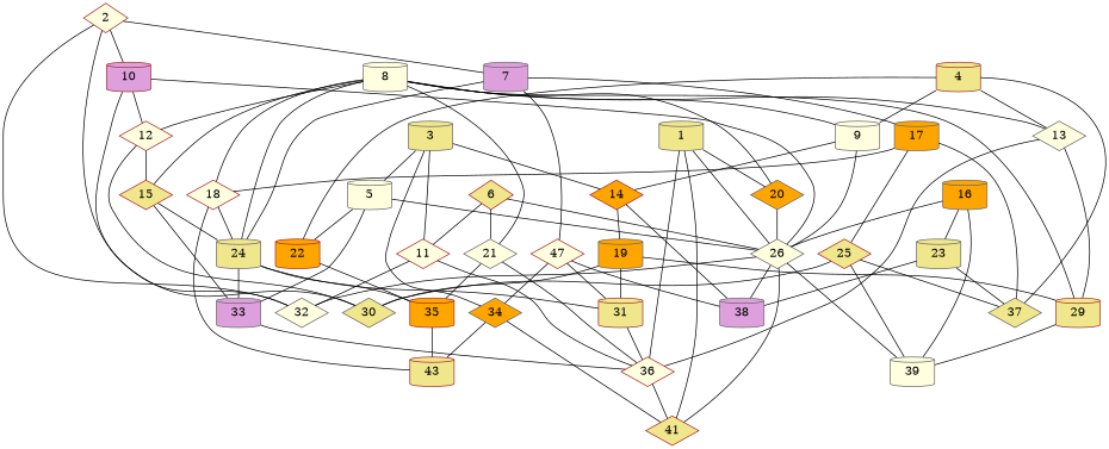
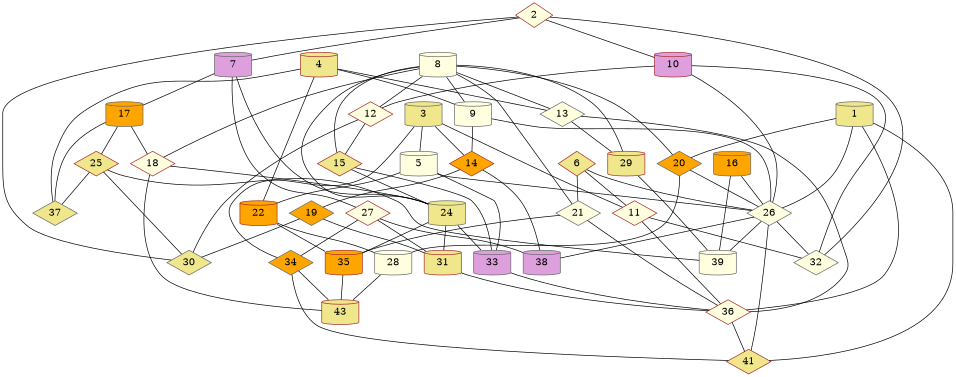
  graph {
    node [color=gray40 fillcolor=lightyellow shape=cylinder style=filled]
    edge [weight=1.0]
    1 [fillcolor=khaki]
    20 [fillcolor=orange shape=diamond]
    26 [shape=diamond]
    36 [color=brown shape=diamond]
    41 [color=brown fillcolor=khaki shape=diamond]
+   28
    32 [shape=diamond]
    38 [fillcolor=plum]
    39
    2 [color=brown shape=diamond]
    7 [fillcolor=plum]
    10 [color=brown fillcolor=plum]
    30 [fillcolor=khaki shape=diamond]
    17 [fillcolor=orange]
    24 [fillcolor=khaki]
-   27 [color=brown shape=diamond label=47]
+   27 [color=brown shape=diamond]
    12 [color=brown shape=diamond]
    3 [fillcolor=khaki]
    5
    11 [color=brown shape=diamond]
    14 [color=brown fillcolor=orange shape=diamond]
    34 [fillcolor=orange shape=diamond]
    22 [color=brown fillcolor=orange]
    33 [fillcolor=plum]
-   19 [fillcolor=orange]
+   19 [fillcolor=orange shape=diamond]
    43 [color=brown fillcolor=khaki]
    4 [color=brown fillcolor=khaki]
    9
    13 [shape=diamond]
    37 [fillcolor=khaki shape=diamond]
    29 [color=brown fillcolor=khaki]
    35 [color=brown fillcolor=orange]
    6 [color=brown fillcolor=khaki shape=diamond]
    21 [shape=diamond]
    18 [color=brown shape=diamond]
    25 [color=brown fillcolor=khaki shape=diamond]
    31 [color=brown fillcolor=khaki]
    8
    15 [color=brown fillcolor=khaki shape=diamond]
    16 [fillcolor=orange]
-   23 [fillcolor=khaki]
    1 -- 20
    1 -- 26
    1 -- 36 [weight=3.0]
    1 -- 41
    20 -- 26
+   20 -- 28
    26 -- 41
    26 -- 32
    26 -- 38
    26 -- 39
    36 -- 41
+   28 -- 43
    2 -- 32
    2 -- 7
    2 -- 10
    2 -- 30
    7 -- 17
    7 -- 24
    7 -- 27
    10 -- 26
    10 -- 32
    10 -- 12
    17 -- 37
    17 -- 18
    17 -- 25
    24 -- 33
    24 -- 35
    24 -- 31
    27 -- 38
    27 -- 34
    27 -- 31
    12 -- 30
    12 -- 15
    3 -- 5
    3 -- 11
    3 -- 14
    3 -- 34
    5 -- 26
    5 -- 22
    5 -- 33
    11 -- 36
    11 -- 32
    14 -- 38
    14 -- 19
    34 -- 41
    34 -- 43
+   22 -- 28
    22 -- 35
    33 -- 36
    19 -- 30
-   19 -- 29
    19 -- 31
    4 -- 22
    4 -- 9
    4 -- 13
    4 -- 37
    9 -- 26
    9 -- 14
    13 -- 36
    13 -- 29
    29 -- 39
    35 -- 43
    6 -- 26 [weight=2.0]
    6 -- 11
    6 -- 21
    21 -- 36
    21 -- 35
    18 -- 24
    18 -- 43
    25 -- 39
    25 -- 30
    25 -- 37
    31 -- 36
    8 -- 20
    8 -- 24 [weight=2.0]
    8 -- 12
    8 -- 9
    8 -- 13
    8 -- 29
    8 -- 21
    8 -- 18
    8 -- 15
    15 -- 24
    15 -- 33
    16 -- 26
    16 -- 39
-   16 -- 23
-   23 -- 38
-   23 -- 37
  }
